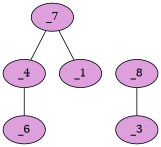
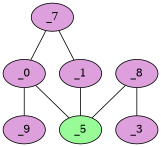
  graph {
    node [fillcolor=plum style=filled]
    n1 [label=_7 x=0.938444 y=3.24078]
    _1 [x=0.978846 y=1.11047]
-   _4 [x=0.73 y=1.75]
-   _6 [x=0.193425 y=1.95864]
+   _4 [x=0.73 y=1.75 label=_0]
+   _5 [fillcolor=palegreen x=2.15356 y=1.95377]
+   _6 [x=0.193425 y=1.95864 label=_9]
    n6 [label=_8 x=1.89667 y=0.825399]
    _3 [x=2.10939 y=3.53346]
    n1 -- _1
    n1 -- _4
+   _1 -- _5
+   _4 -- _5
    _4 -- _6
+   n6 -- _5
    n6 -- _3
  }
